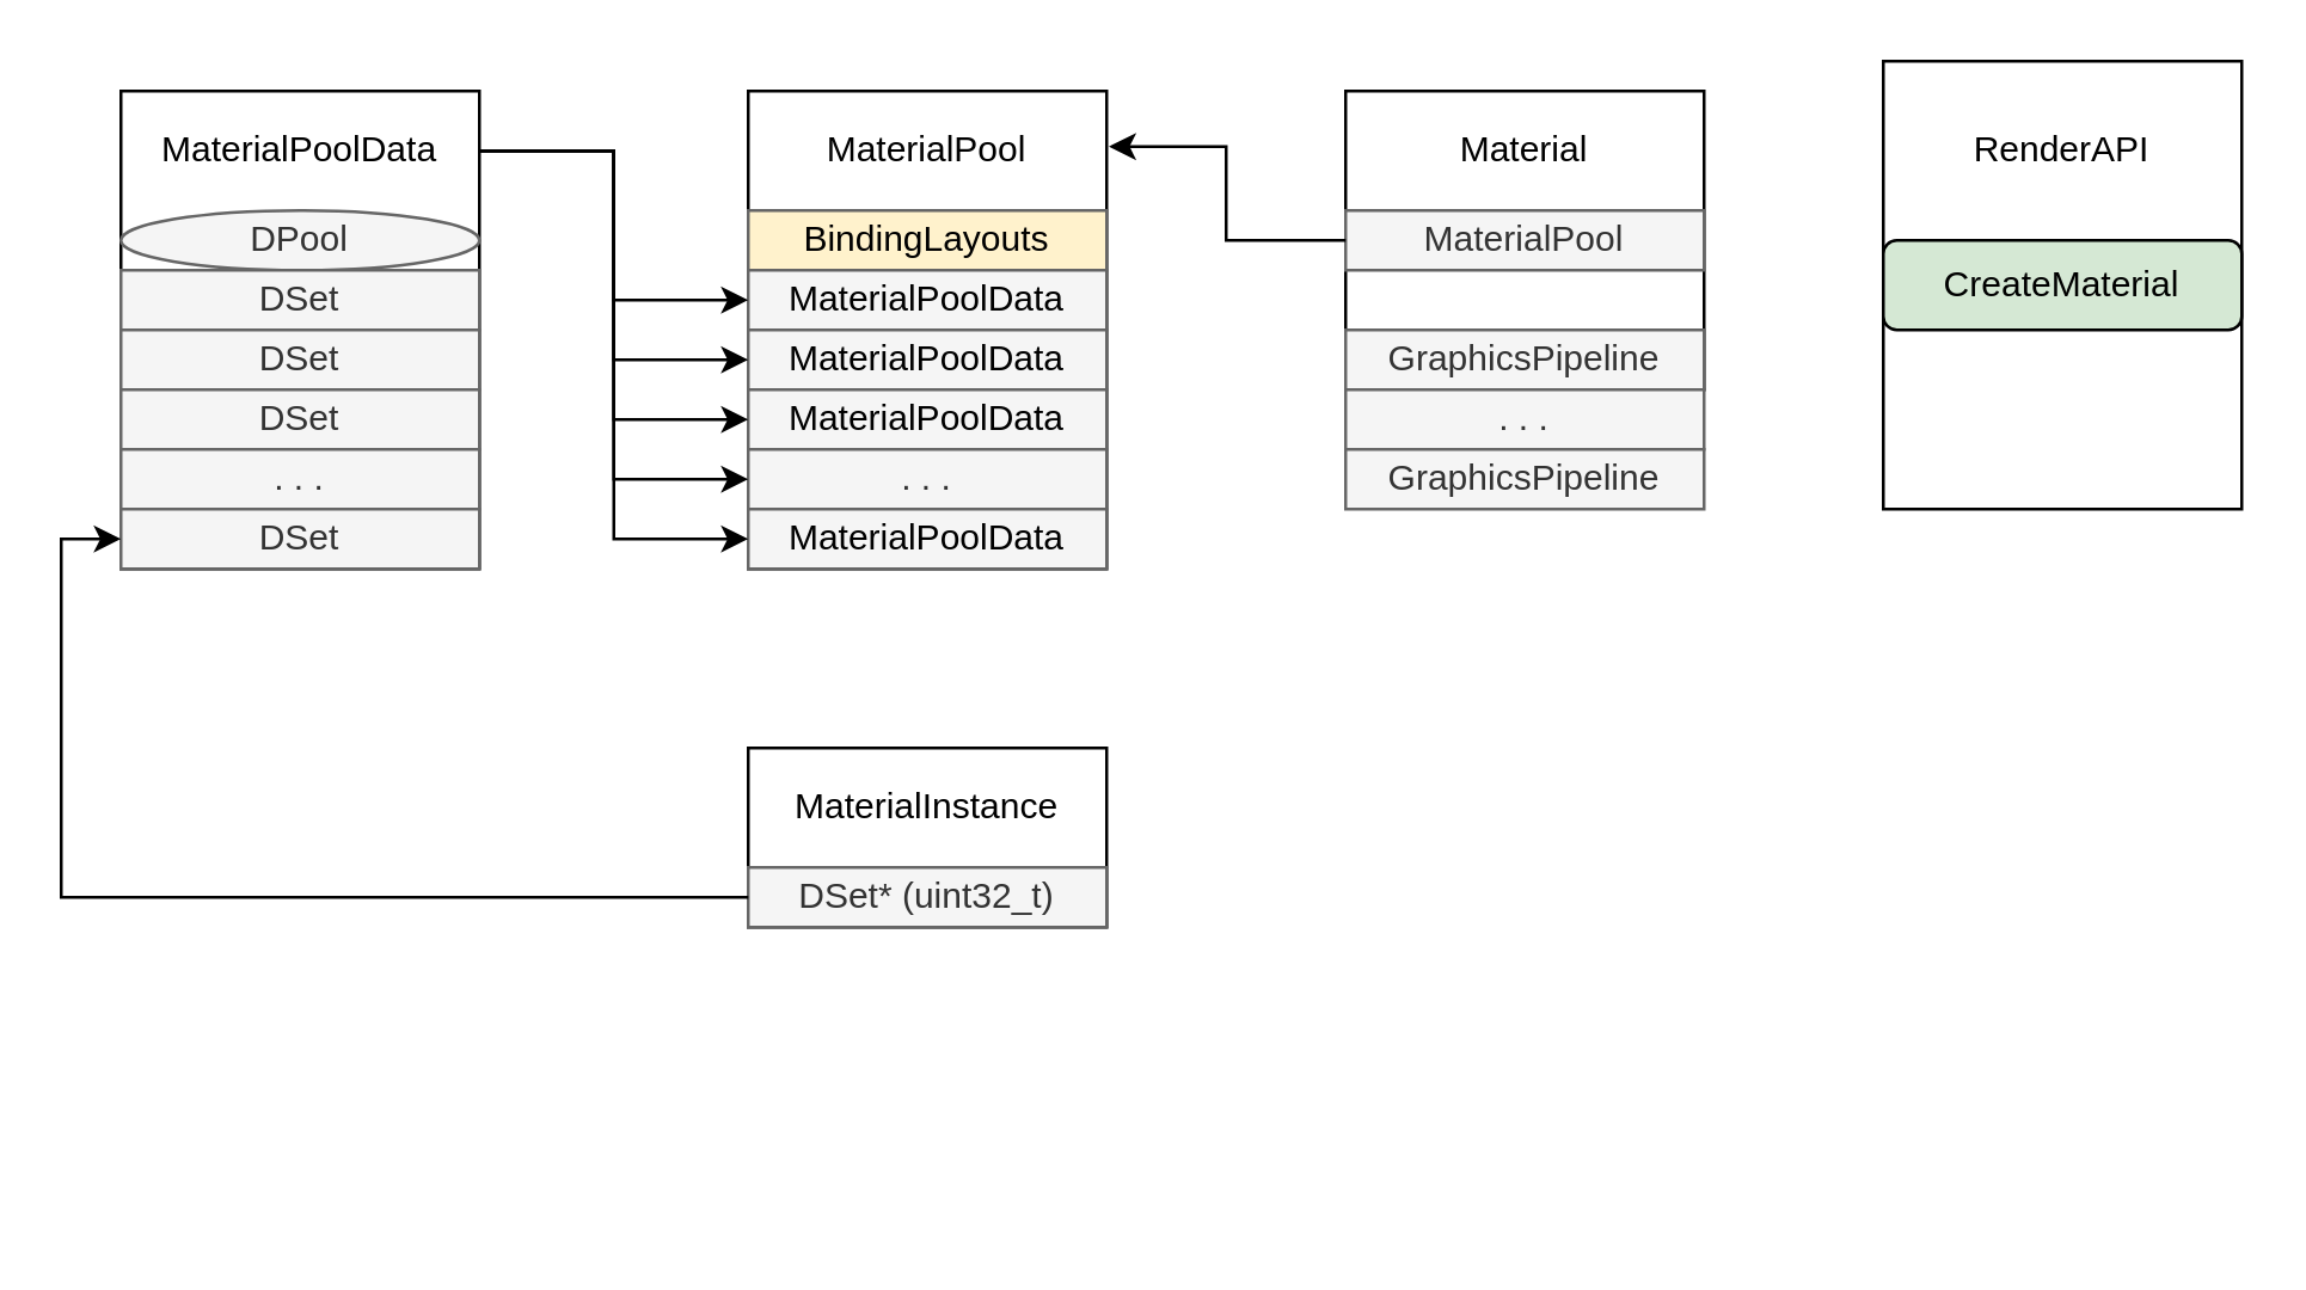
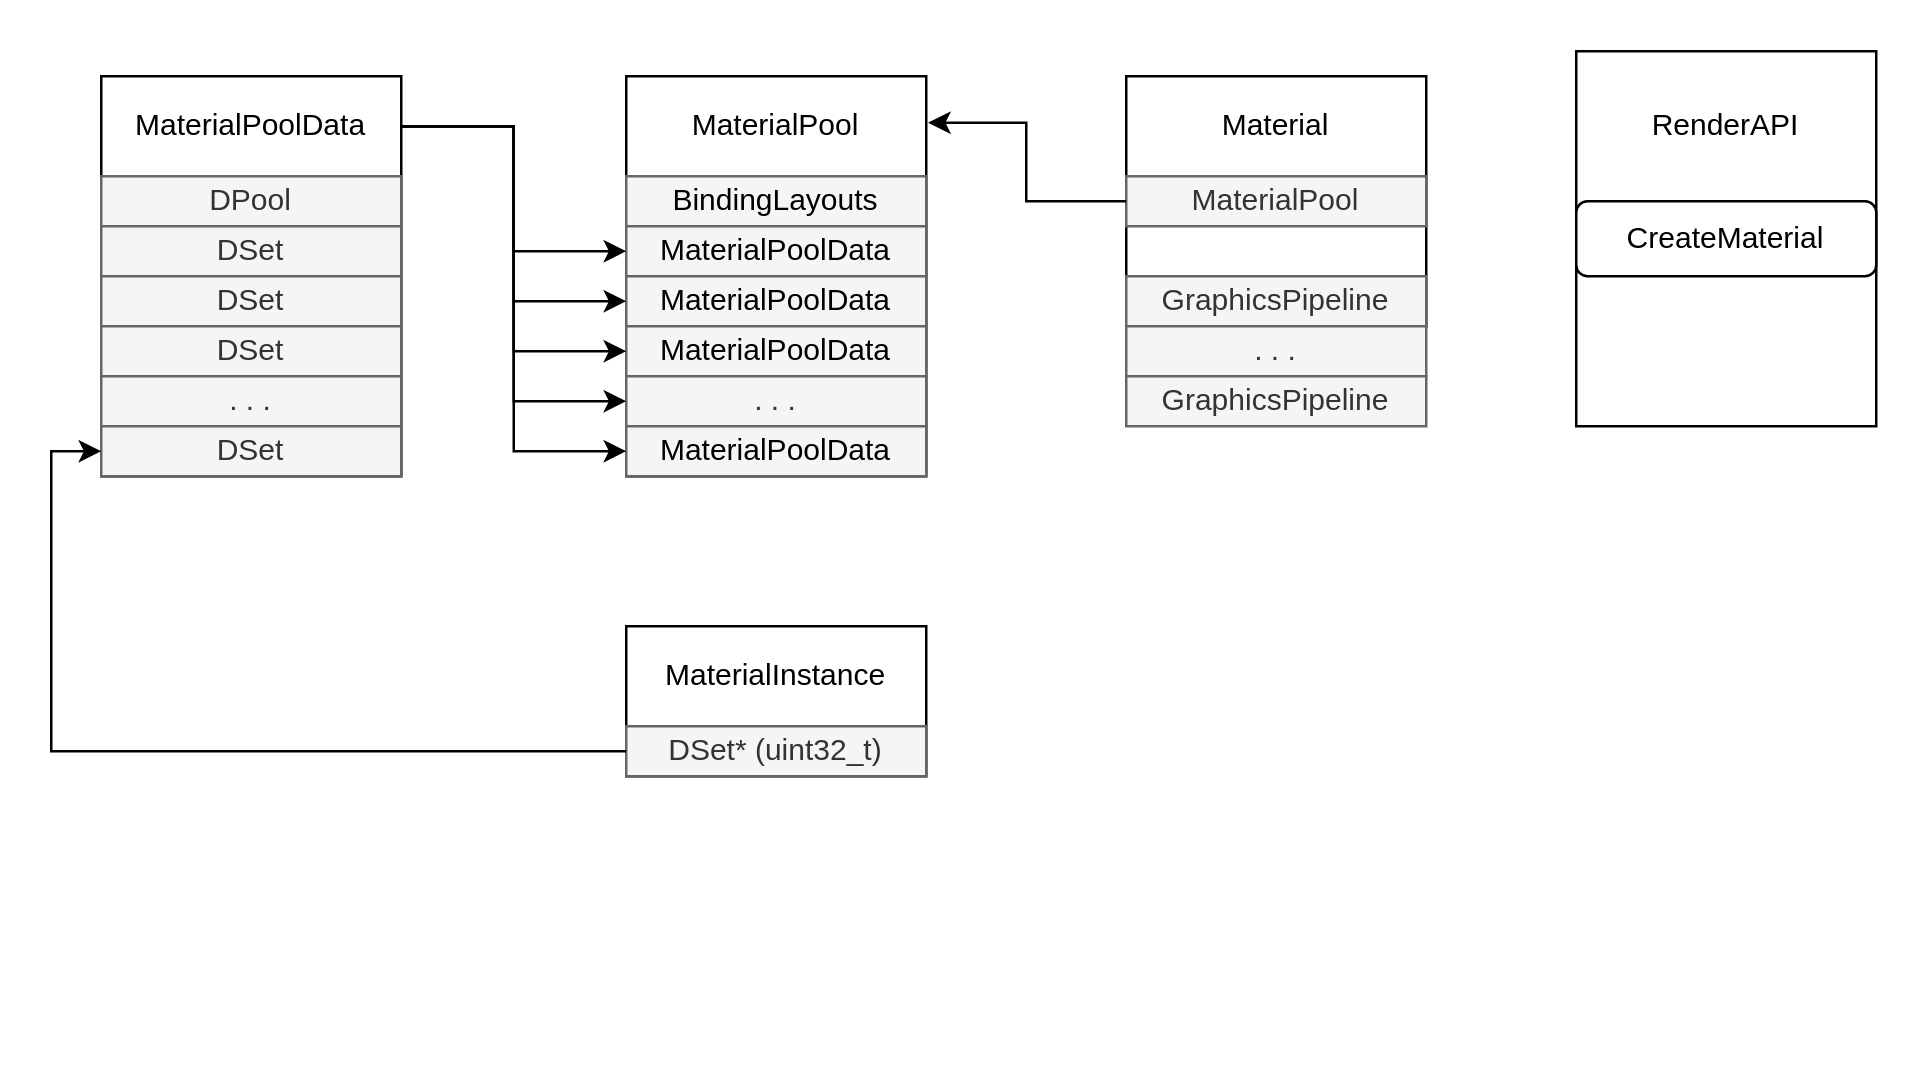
  <mxCell id="0" />
  <mxCell id="1" parent="0" />
  <mxCell id="2" value="" style="group" parent="1" vertex="1" connectable="0"><mxGeometry x="40" y="30" width="120" height="160" as="geometry" /></mxCell>
  <mxCell id="3" value="" style="rounded=0;whiteSpace=wrap;html=1;" parent="2" vertex="1"><mxGeometry width="120" height="160" as="geometry" /></mxCell>
  <mxCell id="4" value="MaterialPoolData" style="text;html=1;strokeColor=none;fillColor=none;align=center;verticalAlign=middle;whiteSpace=wrap;rounded=0;" parent="2" vertex="1"><mxGeometry x="40" y="10" width="40" height="20" as="geometry" /></mxCell>
- <mxCell id="5" value="DPool" style="ellipse;whiteSpace=wrap;html=1;fillColor=#f5f5f5;strokeColor=#666666;fontColor=#333333;" parent="2" vertex="1"><mxGeometry y="40" width="120" height="20" as="geometry" /></mxCell>
+ <mxCell id="5" value="DPool" style="rounded=0;whiteSpace=wrap;html=1;fillColor=#f5f5f5;strokeColor=#666666;fontColor=#333333;" parent="2" vertex="1"><mxGeometry y="40" width="120" height="20" as="geometry" /></mxCell>
  <mxCell id="6" value="DSet" style="rounded=0;whiteSpace=wrap;html=1;fillColor=#f5f5f5;strokeColor=#666666;fontColor=#333333;" parent="2" vertex="1"><mxGeometry y="60" width="120" height="20" as="geometry" /></mxCell>
  <mxCell id="7" value="DSet" style="rounded=0;whiteSpace=wrap;html=1;fillColor=#f5f5f5;strokeColor=#666666;fontColor=#333333;" parent="2" vertex="1"><mxGeometry y="80" width="120" height="20" as="geometry" /></mxCell>
  <mxCell id="8" value="DSet" style="rounded=0;whiteSpace=wrap;html=1;fillColor=#f5f5f5;strokeColor=#666666;fontColor=#333333;" parent="2" vertex="1"><mxGeometry y="100" width="120" height="20" as="geometry" /></mxCell>
  <mxCell id="9" value=". . ." style="rounded=0;whiteSpace=wrap;html=1;fillColor=#f5f5f5;strokeColor=#666666;fontColor=#333333;" parent="2" vertex="1"><mxGeometry y="120" width="120" height="20" as="geometry" /></mxCell>
  <mxCell id="10" value="DSet" style="rounded=0;whiteSpace=wrap;html=1;fillColor=#f5f5f5;strokeColor=#666666;fontColor=#333333;" parent="2" vertex="1"><mxGeometry y="140" width="120" height="20" as="geometry" /></mxCell>
  <mxCell id="11" value="" style="group" parent="1" vertex="1" connectable="0"><mxGeometry x="250" y="30" width="120" height="160" as="geometry" /></mxCell>
  <mxCell id="12" value="" style="rounded=0;whiteSpace=wrap;html=1;" parent="11" vertex="1"><mxGeometry width="120" height="160" as="geometry" /></mxCell>
  <mxCell id="13" value="MaterialPool" style="text;html=1;strokeColor=none;fillColor=none;align=center;verticalAlign=middle;whiteSpace=wrap;rounded=0;" parent="11" vertex="1"><mxGeometry x="40" y="10" width="40" height="20" as="geometry" /></mxCell>
- <mxCell id="14" value="&lt;span style=&quot;color: rgb(0 , 0 , 0)&quot;&gt;BindingLayouts&lt;/span&gt;" style="rounded=0;whiteSpace=wrap;html=1;fillColor=#fff2cc;strokeColor=#666666;fontColor=#333333;" parent="11" vertex="1"><mxGeometry y="40" width="120" height="20" as="geometry" /></mxCell>
+ <mxCell id="14" value="&lt;span style=&quot;color: rgb(0 , 0 , 0)&quot;&gt;BindingLayouts&lt;/span&gt;" style="rounded=0;whiteSpace=wrap;html=1;fillColor=#f5f5f5;strokeColor=#666666;fontColor=#333333;" parent="11" vertex="1"><mxGeometry y="40" width="120" height="20" as="geometry" /></mxCell>
  <mxCell id="15" value="&lt;span style=&quot;color: rgb(0 , 0 , 0)&quot;&gt;MaterialPoolData&lt;/span&gt;" style="rounded=0;whiteSpace=wrap;html=1;fillColor=#f5f5f5;strokeColor=#666666;fontColor=#333333;" parent="11" vertex="1"><mxGeometry y="60" width="120" height="20" as="geometry" /></mxCell>
  <mxCell id="16" value="&lt;span style=&quot;color: rgb(0 , 0 , 0)&quot;&gt;MaterialPoolData&lt;/span&gt;" style="rounded=0;whiteSpace=wrap;html=1;fillColor=#f5f5f5;strokeColor=#666666;fontColor=#333333;" parent="11" vertex="1"><mxGeometry y="80" width="120" height="20" as="geometry" /></mxCell>
  <mxCell id="17" value="&lt;span style=&quot;color: rgb(0 , 0 , 0)&quot;&gt;MaterialPoolData&lt;/span&gt;" style="rounded=0;whiteSpace=wrap;html=1;fillColor=#f5f5f5;strokeColor=#666666;fontColor=#333333;" parent="11" vertex="1"><mxGeometry y="100" width="120" height="20" as="geometry" /></mxCell>
  <mxCell id="18" value=". . ." style="rounded=0;whiteSpace=wrap;html=1;fillColor=#f5f5f5;strokeColor=#666666;fontColor=#333333;" parent="11" vertex="1"><mxGeometry y="120" width="120" height="20" as="geometry" /></mxCell>
  <mxCell id="19" value="&lt;span style=&quot;color: rgb(0 , 0 , 0)&quot;&gt;MaterialPoolData&lt;/span&gt;" style="rounded=0;whiteSpace=wrap;html=1;fillColor=#f5f5f5;strokeColor=#666666;fontColor=#333333;" parent="11" vertex="1"><mxGeometry y="140" width="120" height="20" as="geometry" /></mxCell>
  <mxCell id="20" style="edgeStyle=orthogonalEdgeStyle;rounded=0;orthogonalLoop=1;jettySize=auto;html=1;entryX=0;entryY=0.5;entryDx=0;entryDy=0;" parent="1" source="3" target="15" edge="1"><mxGeometry relative="1" as="geometry"><Array as="points"><mxPoint x="205" y="50" /><mxPoint x="205" y="100" /></Array></mxGeometry></mxCell>
  <mxCell id="21" style="edgeStyle=orthogonalEdgeStyle;rounded=0;orthogonalLoop=1;jettySize=auto;html=1;" parent="1" source="3" target="16" edge="1"><mxGeometry relative="1" as="geometry"><Array as="points"><mxPoint x="205" y="50" /><mxPoint x="205" y="120" /></Array></mxGeometry></mxCell>
  <mxCell id="22" style="edgeStyle=orthogonalEdgeStyle;rounded=0;orthogonalLoop=1;jettySize=auto;html=1;entryX=0;entryY=0.5;entryDx=0;entryDy=0;" parent="1" source="3" target="17" edge="1"><mxGeometry relative="1" as="geometry"><Array as="points"><mxPoint x="205" y="50" /><mxPoint x="205" y="140" /></Array></mxGeometry></mxCell>
  <mxCell id="23" style="edgeStyle=orthogonalEdgeStyle;rounded=0;orthogonalLoop=1;jettySize=auto;html=1;entryX=0;entryY=0.5;entryDx=0;entryDy=0;" parent="1" source="3" target="18" edge="1"><mxGeometry relative="1" as="geometry"><Array as="points"><mxPoint x="205" y="50" /><mxPoint x="205" y="160" /></Array></mxGeometry></mxCell>
  <mxCell id="24" style="edgeStyle=orthogonalEdgeStyle;rounded=0;orthogonalLoop=1;jettySize=auto;html=1;entryX=0;entryY=0.5;entryDx=0;entryDy=0;" parent="1" source="3" target="19" edge="1"><mxGeometry relative="1" as="geometry"><Array as="points"><mxPoint x="205" y="50" /><mxPoint x="205" y="180" /></Array></mxGeometry></mxCell>
  <mxCell id="25" value="" style="group" parent="1" vertex="1" connectable="0"><mxGeometry x="250" y="250" width="120" height="160" as="geometry" /></mxCell>
  <mxCell id="26" value="" style="group" parent="25" vertex="1" connectable="0"><mxGeometry width="120" height="60" as="geometry" /></mxCell>
  <mxCell id="27" value="" style="rounded=0;whiteSpace=wrap;html=1;" parent="26" vertex="1"><mxGeometry width="120" height="60" as="geometry" /></mxCell>
  <mxCell id="28" value="MaterialInstance" style="text;html=1;strokeColor=none;fillColor=none;align=center;verticalAlign=middle;whiteSpace=wrap;rounded=0;" parent="26" vertex="1"><mxGeometry x="40" y="10" width="40" height="20" as="geometry" /></mxCell>
  <mxCell id="29" value="DSet* (uint32_t)" style="rounded=0;whiteSpace=wrap;html=1;fillColor=#f5f5f5;strokeColor=#666666;fontColor=#333333;" parent="26" vertex="1"><mxGeometry y="40" width="120" height="20" as="geometry" /></mxCell>
  <mxCell id="30" style="edgeStyle=orthogonalEdgeStyle;rounded=0;orthogonalLoop=1;jettySize=auto;html=1;entryX=0;entryY=0.5;entryDx=0;entryDy=0;" parent="1" source="27" target="10" edge="1"><mxGeometry relative="1" as="geometry"><Array as="points"><mxPoint x="20" y="300" /><mxPoint x="20" y="180" /></Array></mxGeometry></mxCell>
  <mxCell id="31" value="" style="group" parent="1" vertex="1" connectable="0"><mxGeometry x="450" y="30" width="120" height="160" as="geometry" /></mxCell>
  <mxCell id="32" value="" style="rounded=0;whiteSpace=wrap;html=1;" parent="31" vertex="1"><mxGeometry width="120" height="100" as="geometry" /></mxCell>
  <mxCell id="33" value="Material" style="text;html=1;strokeColor=none;fillColor=none;align=center;verticalAlign=middle;whiteSpace=wrap;rounded=0;" parent="31" vertex="1"><mxGeometry x="40" y="10" width="40" height="20" as="geometry" /></mxCell>
  <mxCell id="34" value="MaterialPool" style="rounded=0;whiteSpace=wrap;html=1;fillColor=#f5f5f5;strokeColor=#666666;fontColor=#333333;" parent="31" vertex="1"><mxGeometry y="40" width="120" height="20" as="geometry" /></mxCell>
  <mxCell id="35" value="GraphicsPipeline" style="rounded=0;whiteSpace=wrap;html=1;fillColor=#f5f5f5;strokeColor=#666666;fontColor=#333333;" parent="31" vertex="1"><mxGeometry y="80" width="120" height="20" as="geometry" /></mxCell>
  <mxCell id="36" value=". . ." style="rounded=0;whiteSpace=wrap;html=1;fillColor=#f5f5f5;strokeColor=#666666;fontColor=#333333;" parent="31" vertex="1"><mxGeometry y="100" width="120" height="20" as="geometry" /></mxCell>
  <mxCell id="37" value="GraphicsPipeline" style="rounded=0;whiteSpace=wrap;html=1;fillColor=#f5f5f5;strokeColor=#666666;fontColor=#333333;" parent="31" vertex="1"><mxGeometry y="120" width="120" height="20" as="geometry" /></mxCell>
  <mxCell id="38" style="edgeStyle=orthogonalEdgeStyle;rounded=0;orthogonalLoop=1;jettySize=auto;html=1;entryX=1.006;entryY=0.116;entryDx=0;entryDy=0;entryPerimeter=0;" parent="1" source="34" target="12" edge="1"><mxGeometry relative="1" as="geometry" /></mxCell>
  <mxCell id="39" value="" style="group" parent="1" vertex="1" connectable="0"><mxGeometry x="630" y="20" width="120" height="150" as="geometry" /></mxCell>
  <mxCell id="40" value="" style="rounded=0;whiteSpace=wrap;html=1;" parent="39" vertex="1"><mxGeometry width="120" height="150" as="geometry" /></mxCell>
  <mxCell id="41" value="RenderAPI" style="text;html=1;strokeColor=none;fillColor=none;align=center;verticalAlign=middle;whiteSpace=wrap;rounded=0;" parent="39" vertex="1"><mxGeometry x="40" y="20" width="40" height="20" as="geometry" /></mxCell>
- <mxCell id="42" value="CreateMaterial" style="rounded=1;whiteSpace=wrap;html=1;fillColor=#d5e8d4;" parent="39" vertex="1"><mxGeometry y="60" width="120" height="30" as="geometry" /></mxCell>
+ <mxCell id="42" value="CreateMaterial" style="rounded=1;whiteSpace=wrap;html=1;" parent="39" vertex="1"><mxGeometry y="60" width="120" height="30" as="geometry" /></mxCell>
